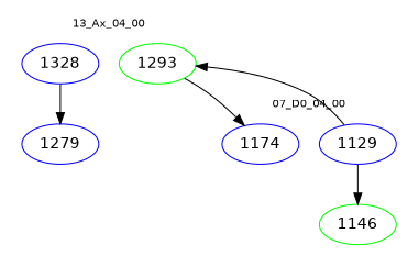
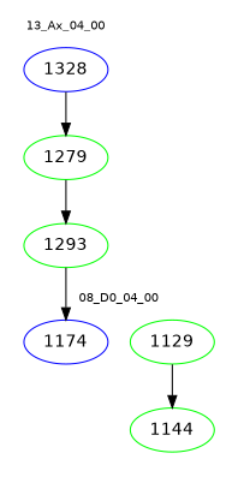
  digraph {
    fontname="DejaVu Sans"
    node [color=green fontname="DejaVu Sans"]
    edge [color=black fontname="DejaVu Sans"]
-   n1 [color=blue label=1279]
+   n1 [label=1279]
    n2 [color=blue label=1328]
    n3 [label=1293]
-   n4 [color=blue label=1129]
+   n4 [label=1129]
    n5 [color=blue label=1174]
-   n6 [label=1146]
+   n6 [label=1144]
    subgraph cluster_1 {
      color=white
      fontsize=10
      label="13_Ax_04_00"
      n1
      n2
      n3
    }
    subgraph cluster_2 {
      color=white
      fontsize=10
-     label="07_D0_04_00"
+     label="08_D0_04_00"
      n4
      n5
      n6
    }
-   n4 -> n3
+   n1 -> n3
    n2 -> n1
    n3 -> n5
    n4 -> n6
  }
